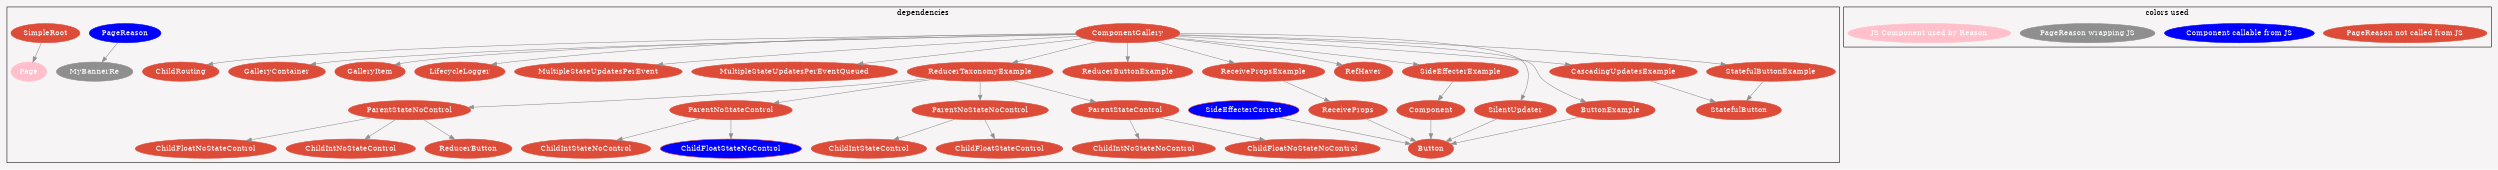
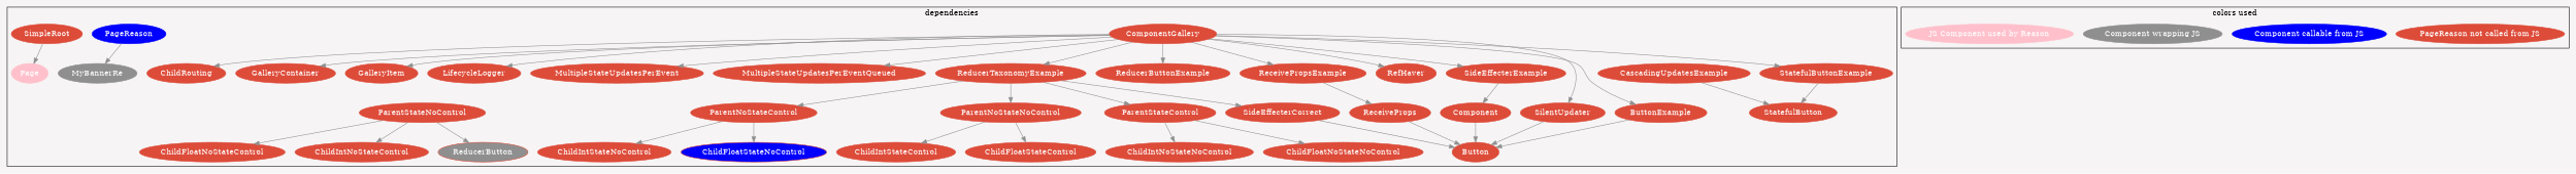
  digraph {
    bgcolor="#F6F4F4"
    rankdir=TB
    node [color="#DD4B39" fontcolor=white style=filled]
    edge [color="#8F8F8F"]
    Button
    ButtonExample
    CascadingUpdatesExample
    StatefulButton
    ChildFloatNoStateControl
    ChildFloatNoStateNoControl
    ChildFloatStateControl
    ChildFloatStateNoControl [fillcolor=blue]
    ChildIntNoStateControl
    ChildIntNoStateNoControl
    ChildIntStateControl
    ChildIntStateNoControl
    ChildRouting
    ComponentGallery
    GalleryContainer
    GalleryItem
    LifecycleLogger
    MultipleStateUpdatesPerEvent
    MultipleStateUpdatesPerEventQueued
    ReceivePropsExample
    ReducerButtonExample
    ReducerTaxonomyExample
    RefHaver
    SideEffecterExample
    SilentUpdater
    StatefulButtonExample
    MyBannerRe [color="#8F8F8F"]
    PageReason [color=blue]
    ParentNoStateControl
    ParentNoStateNoControl
    ParentStateControl
    ParentStateNoControl
    ReceiveProps
-   ReducerButton
+   ReducerButton [fillcolor="#8F8F8F"]
    n35 [label=Component]
-   SideEffecterCorrect [fillcolor=blue]
+   SideEffecterCorrect
    SimpleRoot
    Page [color=pink]
    n39 [label="PageReason not called from JS"]
    n40 [color=blue label="Component callable from JS"]
-   n41 [color="#8F8F8F" label="PageReason wrapping JS"]
+   n41 [color="#8F8F8F" label="Component wrapping JS"]
    n42 [color=pink label="JS Component used by Reason"]
    subgraph cluster_1 {
      label=dependencies
      Button
      ButtonExample
      CascadingUpdatesExample
      StatefulButton
      ChildFloatNoStateControl
      ChildFloatNoStateNoControl
      ChildFloatStateControl
      ChildFloatStateNoControl
      ChildIntNoStateControl
      ChildIntNoStateNoControl
      ChildIntStateControl
      ChildIntStateNoControl
      ChildRouting
      ComponentGallery
      GalleryContainer
      GalleryItem
      LifecycleLogger
      MultipleStateUpdatesPerEvent
      MultipleStateUpdatesPerEventQueued
      ReceivePropsExample
      ReducerButtonExample
      ReducerTaxonomyExample
      RefHaver
      SideEffecterExample
      SilentUpdater
      StatefulButtonExample
      MyBannerRe
      PageReason
      ParentNoStateControl
      ParentNoStateNoControl
      ParentStateControl
      ParentStateNoControl
      ReceiveProps
      ReducerButton
      n35
      SideEffecterCorrect
      SimpleRoot
      Page
    }
    subgraph cluster_2 {
      label="colors used"
      n39
      n40
      n41
      n42
    }
    ButtonExample -> Button
    CascadingUpdatesExample -> StatefulButton
    ComponentGallery -> ButtonExample
-   ComponentGallery -> CascadingUpdatesExample
    ComponentGallery -> ChildRouting
    ComponentGallery -> GalleryContainer
    ComponentGallery -> GalleryItem
    ComponentGallery -> LifecycleLogger
    ComponentGallery -> MultipleStateUpdatesPerEvent
    ComponentGallery -> MultipleStateUpdatesPerEventQueued
    ComponentGallery -> ReceivePropsExample
    ComponentGallery -> ReducerButtonExample
    ComponentGallery -> ReducerTaxonomyExample
    ComponentGallery -> RefHaver
    ComponentGallery -> SideEffecterExample
    ComponentGallery -> SilentUpdater
    ComponentGallery -> StatefulButtonExample
    ReceivePropsExample -> ReceiveProps
    ReducerTaxonomyExample -> ParentNoStateControl
    ReducerTaxonomyExample -> ParentNoStateNoControl
    ReducerTaxonomyExample -> ParentStateControl
-   ReducerTaxonomyExample -> ParentStateNoControl
+   ReducerTaxonomyExample -> SideEffecterCorrect
    SideEffecterExample -> n35
    SilentUpdater -> Button
    StatefulButtonExample -> StatefulButton
    PageReason -> MyBannerRe
    ParentNoStateControl -> ChildFloatStateNoControl
    ParentNoStateControl -> ChildIntStateNoControl
    ParentNoStateNoControl -> ChildFloatStateControl
    ParentNoStateNoControl -> ChildIntStateControl
    ParentStateControl -> ChildFloatNoStateNoControl
    ParentStateControl -> ChildIntNoStateNoControl
    ParentStateNoControl -> ChildFloatNoStateControl
    ParentStateNoControl -> ChildIntNoStateControl
    ParentStateNoControl -> ReducerButton
    ReceiveProps -> Button
    n35 -> Button
    SideEffecterCorrect -> Button
    SimpleRoot -> Page
  }
